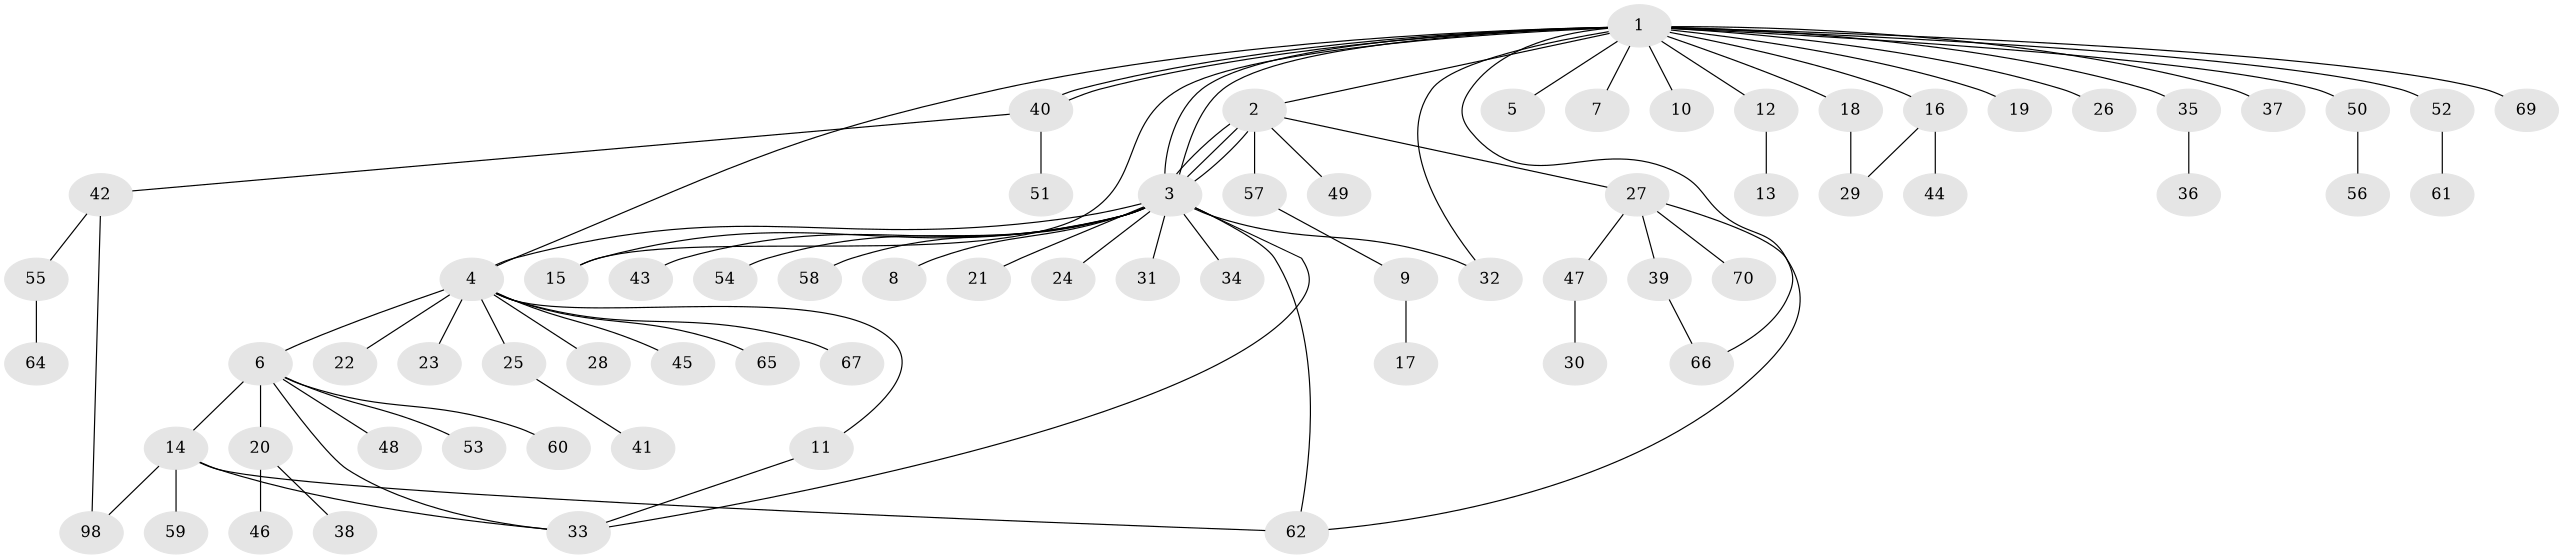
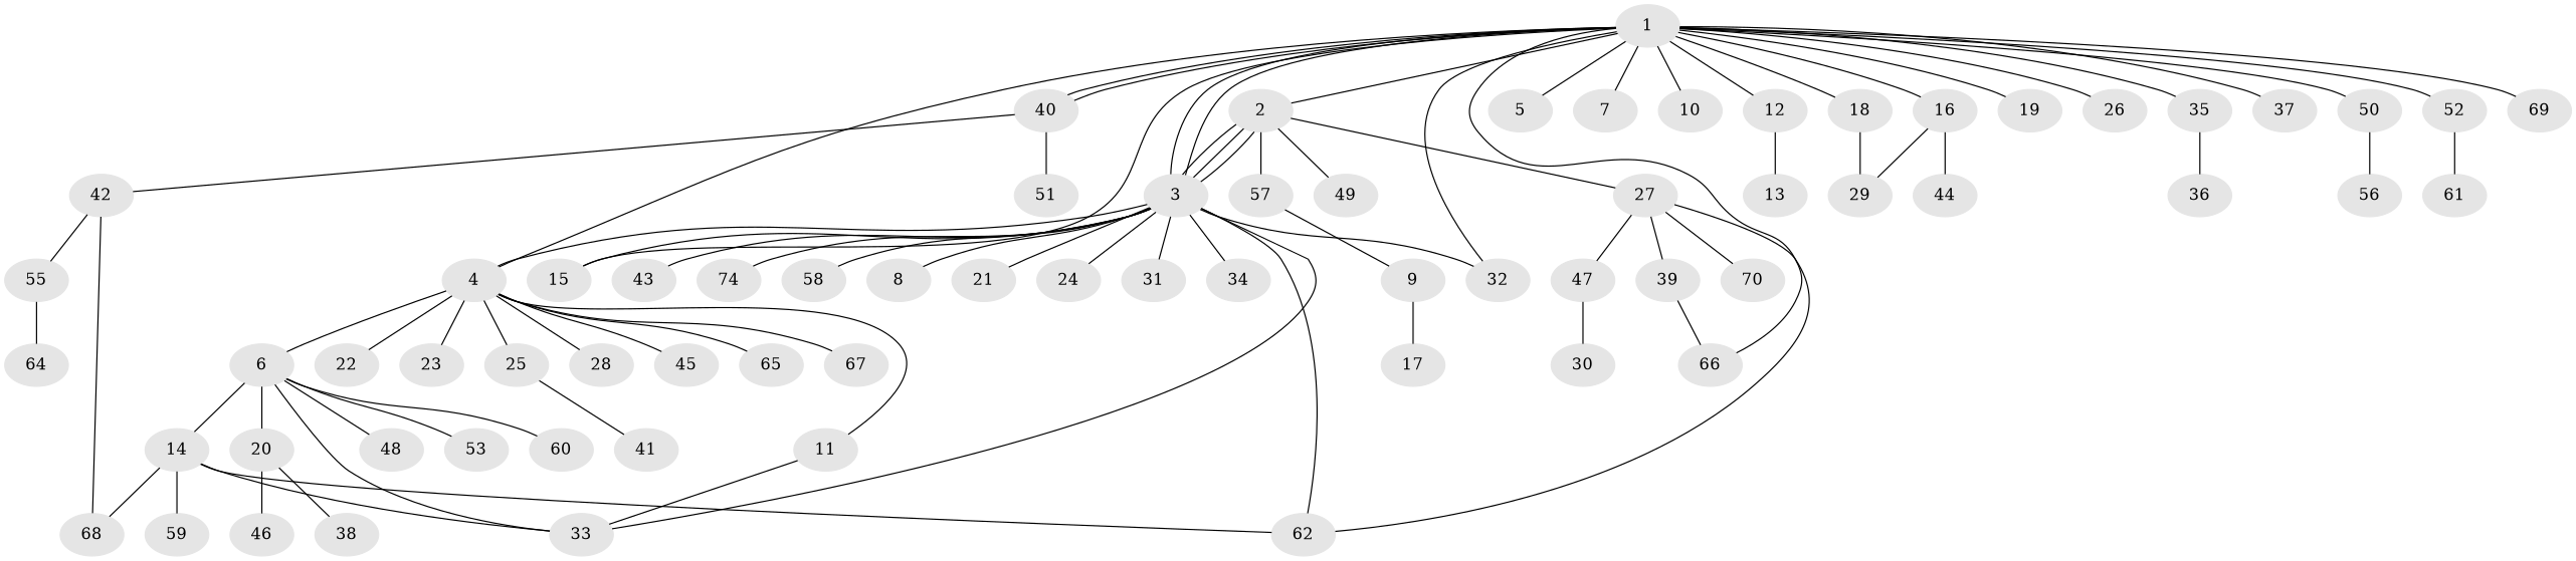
  graph {
    node [color=gray90 style=filled]
    1
    2
    3
    4
    5
    7
    10
    12
    15
    16
    18
    19
    26
    32
    35
    37
    40
    50
    52
    66
    69
    27
    49
    57
    8
    21
    24
    31
    33
    34
    43
-   54
+   54 [label=74]
    58
    62
    6
    11
    22
    23
    25
    28
    45
    65
    67
    13
    29
    44
    36
    42
    51
    56
    61
    39
    47
    70
    9
    17
    14
    20
    48
    53
    60
    41
    59
-   68 [label=98]
+   68
    38
    46
    30
    55
    64
    1 -- 2
    1 -- 3
    1 -- 3
    1 -- 4
    1 -- 5
    1 -- 7
    1 -- 10
    1 -- 12
    1 -- 15
    1 -- 16
    1 -- 18
    1 -- 19
    1 -- 26
    1 -- 32
    1 -- 35
    1 -- 37
    1 -- 40
    1 -- 40
    1 -- 50
    1 -- 52
    1 -- 66
    1 -- 69
    2 -- 3
    2 -- 3
    2 -- 3
    2 -- 27
    2 -- 49
    2 -- 57
    3 -- 4
    3 -- 15
    3 -- 32
    3 -- 8
    3 -- 21
    3 -- 24
    3 -- 31
    3 -- 33
    3 -- 34
    3 -- 43
    3 -- 54
    3 -- 58
    3 -- 62
    4 -- 6
    4 -- 11
    4 -- 22
    4 -- 23
    4 -- 25
    4 -- 28
    4 -- 45
    4 -- 65
    4 -- 67
    12 -- 13
    16 -- 29
    16 -- 44
    18 -- 29
    35 -- 36
    40 -- 42
    40 -- 51
    50 -- 56
    52 -- 61
    27 -- 62
    27 -- 39
    27 -- 47
    27 -- 70
    57 -- 9
    6 -- 33
    6 -- 14
    6 -- 20
    6 -- 48
    6 -- 53
    6 -- 60
    11 -- 33
    25 -- 41
    42 -- 68
    42 -- 55
    39 -- 66
    47 -- 30
    9 -- 17
    14 -- 33
    14 -- 62
    14 -- 59
    14 -- 68
    20 -- 38
    20 -- 46
    55 -- 64
  }
